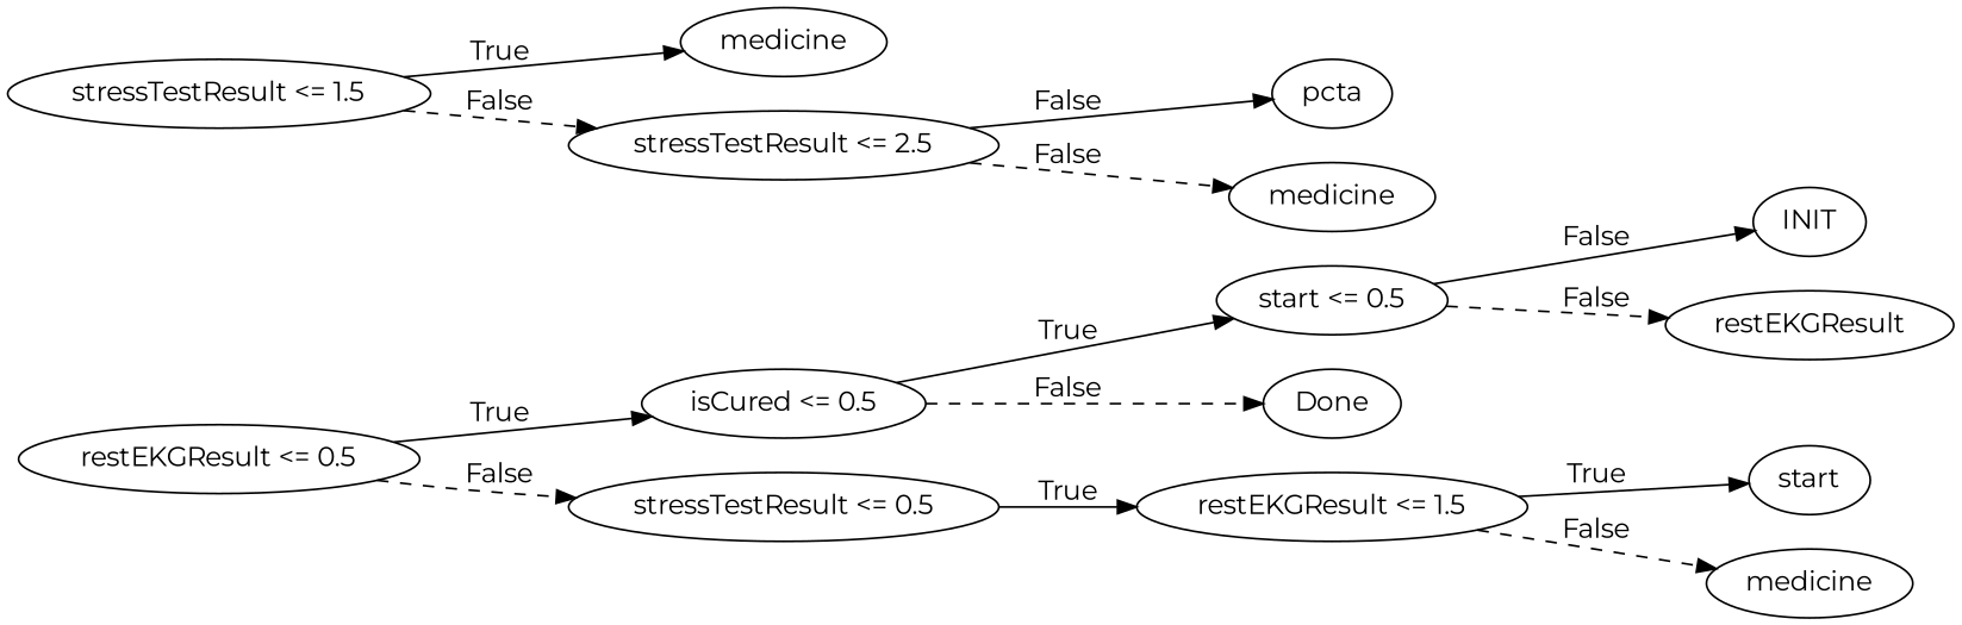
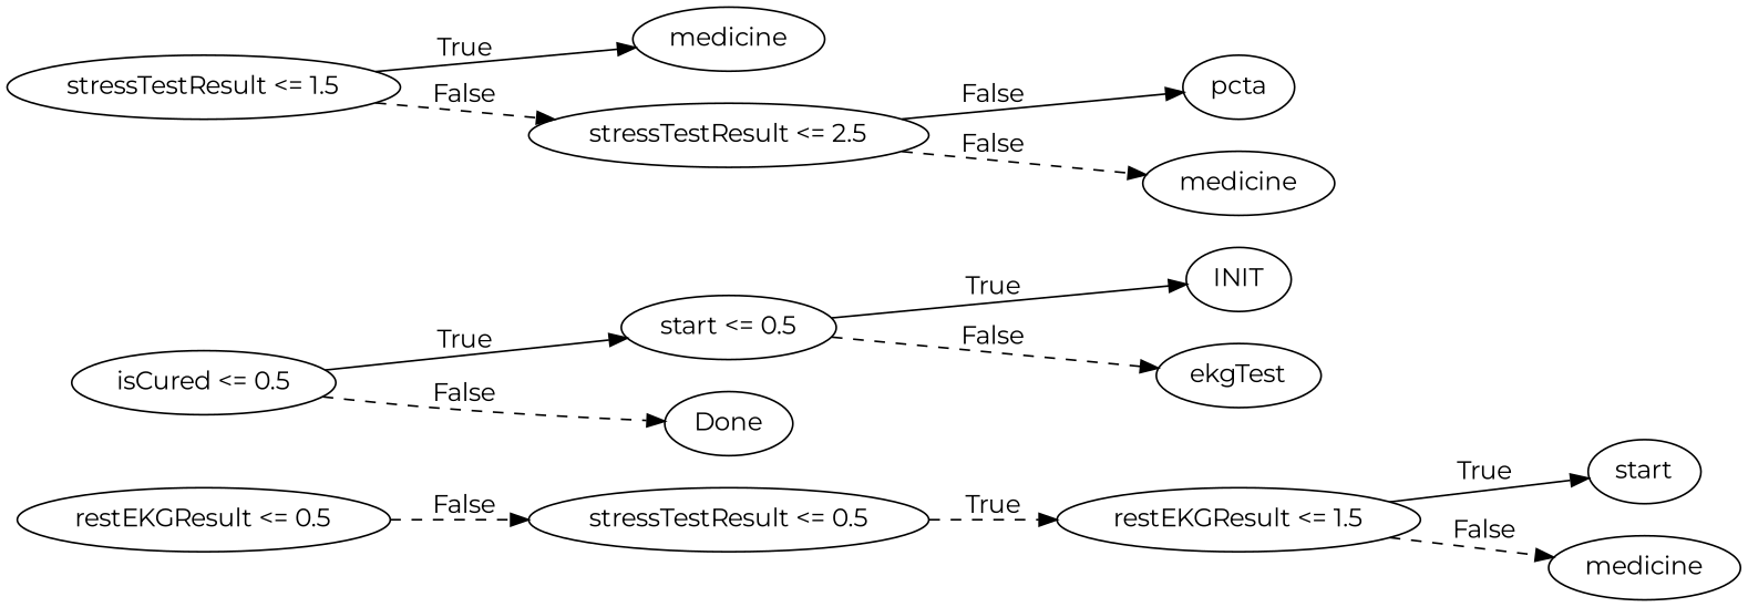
  digraph {
    fontname=Montserrat
    rankdir=LR
    node [fontname=Montserrat]
    edge [fontname=Montserrat]
    n1 [label="restEKGResult <= 0.5"]
    n2 [label="isCured <= 0.5"]
    n3 [label="stressTestResult <= 0.5"]
    n4 [label="start <= 0.5"]
    n5 [label=Done]
    n6 [label="restEKGResult <= 1.5"]
    n7 [label=INIT]
-   n8 [label=restEKGResult]
+   n8 [label=ekgTest]
    n9 [label=start]
    n10 [label=medicine]
    n11 [label="stressTestResult <= 1.5"]
    n12 [label=medicine]
    n13 [label="stressTestResult <= 2.5"]
    n14 [label=pcta]
    n15 [label=medicine]
-   n1 -> n2 [label=True]
    n1 -> n3 [label=False style=dashed]
    n2 -> n4 [label=True]
    n2 -> n5 [label=False style=dashed]
-   n3 -> n6 [label=True]
-   n4 -> n7 [label=False]
+   n3 -> n6 [label=True style=dashed]
+   n4 -> n7 [label=True]
    n4 -> n8 [label=False style=dashed]
    n6 -> n9 [label=True]
    n6 -> n10 [label=False style=dashed]
    n11 -> n12 [label=True]
    n11 -> n13 [label=False style=dashed]
    n13 -> n14 [label=False]
    n13 -> n15 [label=False style=dashed]
  }
